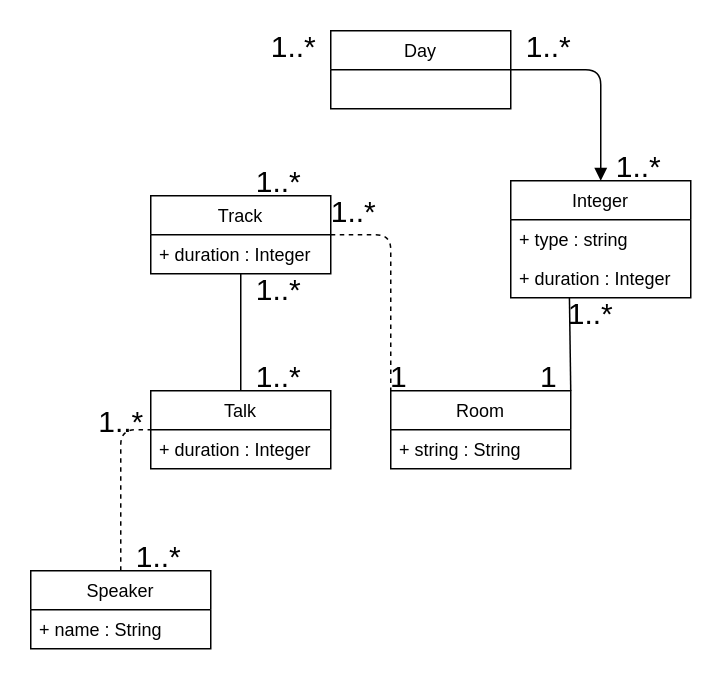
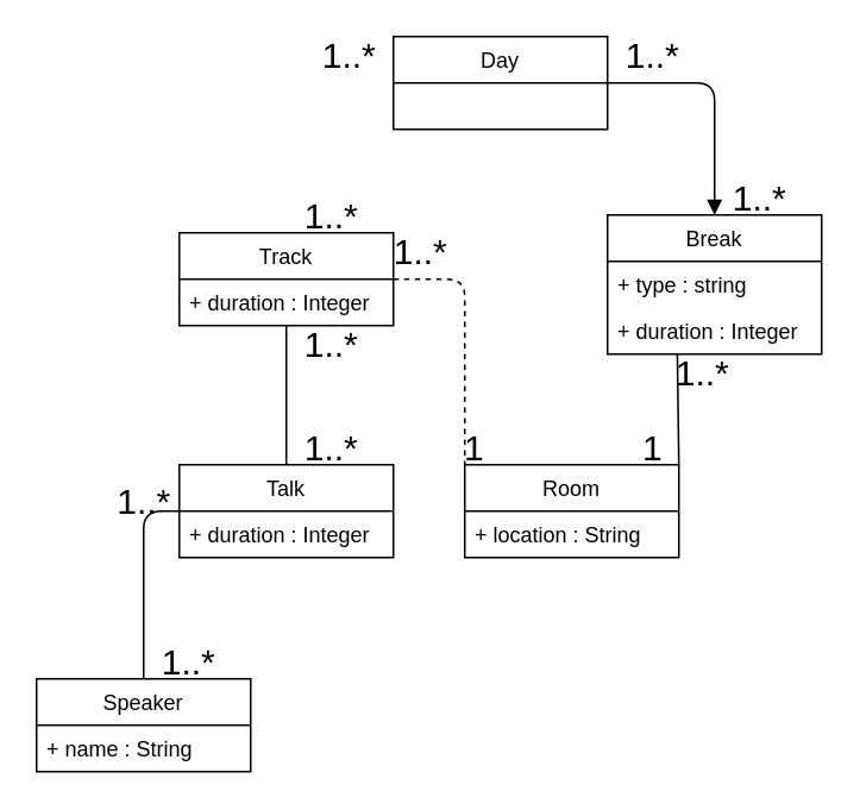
  <mxCell id="0" />
  <mxCell id="1" parent="0" />
  <mxCell id="2" value="Day" style="swimlane;fontStyle=0;childLayout=stackLayout;horizontal=1;startSize=26;fillColor=none;horizontalStack=0;resizeParent=1;resizeParentMax=0;resizeLast=0;collapsible=1;marginBottom=0;" parent="1" vertex="1"><mxGeometry x="220" y="20" width="120" height="52" as="geometry" /></mxCell>
  <mxCell id="3" value="Talk" style="swimlane;fontStyle=0;childLayout=stackLayout;horizontal=1;startSize=26;fillColor=none;horizontalStack=0;resizeParent=1;resizeParentMax=0;resizeLast=0;collapsible=1;marginBottom=0;" parent="1" vertex="1"><mxGeometry x="100" y="260" width="120" height="52" as="geometry" /></mxCell>
  <mxCell id="4" value="+ duration : Integer" style="text;strokeColor=none;fillColor=none;align=left;verticalAlign=top;spacingLeft=4;spacingRight=4;overflow=hidden;rotatable=0;points=[[0,0.5],[1,0.5]];portConstraint=eastwest;" parent="3" vertex="1"><mxGeometry y="26" width="120" height="26" as="geometry" /></mxCell>
  <mxCell id="5" value="Room" style="swimlane;fontStyle=0;childLayout=stackLayout;horizontal=1;startSize=26;fillColor=none;horizontalStack=0;resizeParent=1;resizeParentMax=0;resizeLast=0;collapsible=1;marginBottom=0;" parent="1" vertex="1"><mxGeometry x="260" y="260" width="120" height="52" as="geometry" /></mxCell>
- <mxCell id="6" value="+ string : String" style="text;strokeColor=none;fillColor=none;align=left;verticalAlign=top;spacingLeft=4;spacingRight=4;overflow=hidden;rotatable=0;points=[[0,0.5],[1,0.5]];portConstraint=eastwest;" parent="5" vertex="1"><mxGeometry y="26" width="120" height="26" as="geometry" /></mxCell>
+ <mxCell id="6" value="+ location : String" style="text;strokeColor=none;fillColor=none;align=left;verticalAlign=top;spacingLeft=4;spacingRight=4;overflow=hidden;rotatable=0;points=[[0,0.5],[1,0.5]];portConstraint=eastwest;" parent="5" vertex="1"><mxGeometry y="26" width="120" height="26" as="geometry" /></mxCell>
  <mxCell id="7" value="Speaker" style="swimlane;fontStyle=0;childLayout=stackLayout;horizontal=1;startSize=26;fillColor=none;horizontalStack=0;resizeParent=1;resizeParentMax=0;resizeLast=0;collapsible=1;marginBottom=0;" parent="1" vertex="1"><mxGeometry x="20" y="380" width="120" height="52" as="geometry" /></mxCell>
  <mxCell id="8" value="+ name : String" style="text;strokeColor=none;fillColor=none;align=left;verticalAlign=top;spacingLeft=4;spacingRight=4;overflow=hidden;rotatable=0;points=[[0,0.5],[1,0.5]];portConstraint=eastwest;" parent="7" vertex="1"><mxGeometry y="26" width="120" height="26" as="geometry" /></mxCell>
  <mxCell id="9" value="" style="endArrow=none;html=1;exitX=0.5;exitY=0;exitDx=0;exitDy=0;" parent="1" source="3" target="24" edge="1"><mxGeometry width="50" height="50" relative="1" as="geometry"><mxPoint x="80" y="390" as="sourcePoint" /><mxPoint x="160" y="200" as="targetPoint" /><Array as="points" /></mxGeometry></mxCell>
  <mxCell id="10" value="" style="endArrow=block;html=1;entryX=0.5;entryY=0;entryDx=0;entryDy=0;exitX=1;exitY=0.5;exitDx=0;exitDy=0;" parent="1" source="2" target="14" edge="1"><mxGeometry width="50" height="50" relative="1" as="geometry"><mxPoint x="360" y="160" as="sourcePoint" /><mxPoint x="400" y="260" as="targetPoint" /><Array as="points"><mxPoint x="400" y="46" /></Array></mxGeometry></mxCell>
- <mxCell id="11" value="" style="endArrow=none;html=1;entryX=0;entryY=0.5;entryDx=0;entryDy=0;exitX=0.5;exitY=0;exitDx=0;exitDy=0;dashed=1;" parent="1" source="7" target="3" edge="1"><mxGeometry width="50" height="50" relative="1" as="geometry"><mxPoint x="470" y="510" as="sourcePoint" /><mxPoint x="520" y="460" as="targetPoint" /><Array as="points"><mxPoint x="80" y="286" /></Array></mxGeometry></mxCell>
+ <mxCell id="11" value="" style="endArrow=none;html=1;entryX=0;entryY=0.5;entryDx=0;entryDy=0;exitX=0.5;exitY=0;exitDx=0;exitDy=0;" parent="1" source="7" target="3" edge="1"><mxGeometry width="50" height="50" relative="1" as="geometry"><mxPoint x="470" y="510" as="sourcePoint" /><mxPoint x="520" y="460" as="targetPoint" /><Array as="points"><mxPoint x="80" y="286" /></Array></mxGeometry></mxCell>
  <mxCell id="12" value="" style="endArrow=none;html=1;exitX=1;exitY=0.5;exitDx=0;exitDy=0;entryX=0;entryY=0;entryDx=0;entryDy=0;dashed=1;" parent="1" source="23" target="5" edge="1"><mxGeometry width="50" height="50" relative="1" as="geometry"><mxPoint x="20" y="510" as="sourcePoint" /><mxPoint x="250" y="287" as="targetPoint" /><Array as="points"><mxPoint x="260" y="156" /></Array></mxGeometry></mxCell>
  <mxCell id="13" value="" style="endArrow=none;html=1;exitX=1;exitY=0;exitDx=0;exitDy=0;entryX=0.326;entryY=0.985;entryDx=0;entryDy=0;entryPerimeter=0;" parent="1" source="5" target="16" edge="1"><mxGeometry width="50" height="50" relative="1" as="geometry"><mxPoint x="390" y="260" as="sourcePoint" /><mxPoint x="390" y="220" as="targetPoint" /><Array as="points" /></mxGeometry></mxCell>
- <mxCell id="14" value="Integer" style="swimlane;fontStyle=0;childLayout=stackLayout;horizontal=1;startSize=26;fillColor=none;horizontalStack=0;resizeParent=1;resizeParentMax=0;resizeLast=0;collapsible=1;marginBottom=0;" parent="1" vertex="1"><mxGeometry x="340" y="120" width="120" height="78" as="geometry" /></mxCell>
+ <mxCell id="14" value="Break" style="swimlane;fontStyle=0;childLayout=stackLayout;horizontal=1;startSize=26;fillColor=none;horizontalStack=0;resizeParent=1;resizeParentMax=0;resizeLast=0;collapsible=1;marginBottom=0;" parent="1" vertex="1"><mxGeometry x="340" y="120" width="120" height="78" as="geometry" /></mxCell>
  <mxCell id="15" value="+ type : string" style="text;strokeColor=none;fillColor=none;align=left;verticalAlign=top;spacingLeft=4;spacingRight=4;overflow=hidden;rotatable=0;points=[[0,0.5],[1,0.5]];portConstraint=eastwest;" parent="14" vertex="1"><mxGeometry y="26" width="120" height="26" as="geometry" /></mxCell>
  <mxCell id="16" value="+ duration : Integer" style="text;strokeColor=none;fillColor=none;align=left;verticalAlign=top;spacingLeft=4;spacingRight=4;overflow=hidden;rotatable=0;points=[[0,0.5],[1,0.5]];portConstraint=eastwest;" parent="14" vertex="1"><mxGeometry y="52" width="120" height="26" as="geometry" /></mxCell>
  <mxCell id="17" value="&lt;font style=&quot;font-size: 20px&quot;&gt;1&lt;/font&gt;" style="text;html=1;align=center;verticalAlign=middle;resizable=0;points=[];autosize=1;" parent="1" vertex="1"><mxGeometry x="350" y="240" width="30" height="20" as="geometry" /></mxCell>
  <mxCell id="18" value="&lt;font style=&quot;font-size: 20px&quot;&gt;1&lt;/font&gt;" style="text;html=1;align=center;verticalAlign=middle;resizable=0;points=[];autosize=1;" parent="1" vertex="1"><mxGeometry x="250" y="240" width="30" height="20" as="geometry" /></mxCell>
  <mxCell id="19" value="&lt;font style=&quot;font-size: 20px&quot;&gt;1..*&lt;/font&gt;" style="text;html=1;align=center;verticalAlign=middle;resizable=0;points=[];autosize=1;" parent="1" vertex="1"><mxGeometry x="80" y="360" width="50" height="20" as="geometry" /></mxCell>
  <mxCell id="20" value="&lt;font style=&quot;font-size: 20px&quot;&gt;1..*&lt;/font&gt;" style="text;html=1;align=center;verticalAlign=middle;resizable=0;points=[];autosize=1;" parent="1" vertex="1"><mxGeometry x="160" y="240" width="50" height="20" as="geometry" /></mxCell>
  <mxCell id="21" value="&lt;font style=&quot;font-size: 20px&quot;&gt;1..*&lt;/font&gt;" style="text;html=1;align=center;verticalAlign=middle;resizable=0;points=[];autosize=1;" parent="1" vertex="1"><mxGeometry x="400" y="100" width="50" height="20" as="geometry" /></mxCell>
  <mxCell id="22" value="&lt;font style=&quot;font-size: 20px&quot;&gt;1..*&lt;/font&gt;" style="text;html=1;align=center;verticalAlign=middle;resizable=0;points=[];autosize=1;" parent="1" vertex="1"><mxGeometry x="160" y="110" width="50" height="20" as="geometry" /></mxCell>
  <mxCell id="23" value="Track" style="swimlane;fontStyle=0;childLayout=stackLayout;horizontal=1;startSize=26;fillColor=none;horizontalStack=0;resizeParent=1;resizeParentMax=0;resizeLast=0;collapsible=1;marginBottom=0;" parent="1" vertex="1"><mxGeometry x="100" y="130" width="120" height="52" as="geometry" /></mxCell>
  <mxCell id="24" value="+ duration : Integer" style="text;strokeColor=none;fillColor=none;align=left;verticalAlign=top;spacingLeft=4;spacingRight=4;overflow=hidden;rotatable=0;points=[[0,0.5],[1,0.5]];portConstraint=eastwest;" parent="23" vertex="1"><mxGeometry y="26" width="120" height="26" as="geometry" /></mxCell>
  <mxCell id="25" value="&lt;font style=&quot;font-size: 20px&quot;&gt;1..*&lt;/font&gt;" style="text;html=1;align=center;verticalAlign=middle;resizable=0;points=[];autosize=1;" parent="1" vertex="1"><mxGeometry x="340" y="20" width="50" height="20" as="geometry" /></mxCell>
  <mxCell id="26" value="&lt;font style=&quot;font-size: 20px&quot;&gt;1..*&lt;/font&gt;" style="text;html=1;align=center;verticalAlign=middle;resizable=0;points=[];autosize=1;" parent="1" vertex="1"><mxGeometry x="170" y="20" width="50" height="20" as="geometry" /></mxCell>
  <mxCell id="27" value="&lt;font style=&quot;font-size: 20px&quot;&gt;1..*&lt;/font&gt;" style="text;html=1;align=center;verticalAlign=middle;resizable=0;points=[];autosize=1;" parent="1" vertex="1"><mxGeometry x="160" y="182" width="50" height="20" as="geometry" /></mxCell>
  <mxCell id="28" value="&lt;font style=&quot;font-size: 20px&quot;&gt;1..*&lt;/font&gt;" style="text;html=1;align=center;verticalAlign=middle;resizable=0;points=[];autosize=1;" parent="1" vertex="1"><mxGeometry x="55" y="270" width="50" height="20" as="geometry" /></mxCell>
  <mxCell id="29" value="&lt;font style=&quot;font-size: 20px&quot;&gt;1..*&lt;/font&gt;" style="text;html=1;align=center;verticalAlign=middle;resizable=0;points=[];autosize=1;" parent="1" vertex="1"><mxGeometry x="210" y="130" width="50" height="20" as="geometry" /></mxCell>
  <mxCell id="30" value="&lt;font style=&quot;font-size: 20px&quot;&gt;1..*&lt;/font&gt;" style="text;html=1;align=center;verticalAlign=middle;resizable=0;points=[];autosize=1;" parent="1" vertex="1"><mxGeometry x="368.28" y="198" width="50" height="20" as="geometry" /></mxCell>
